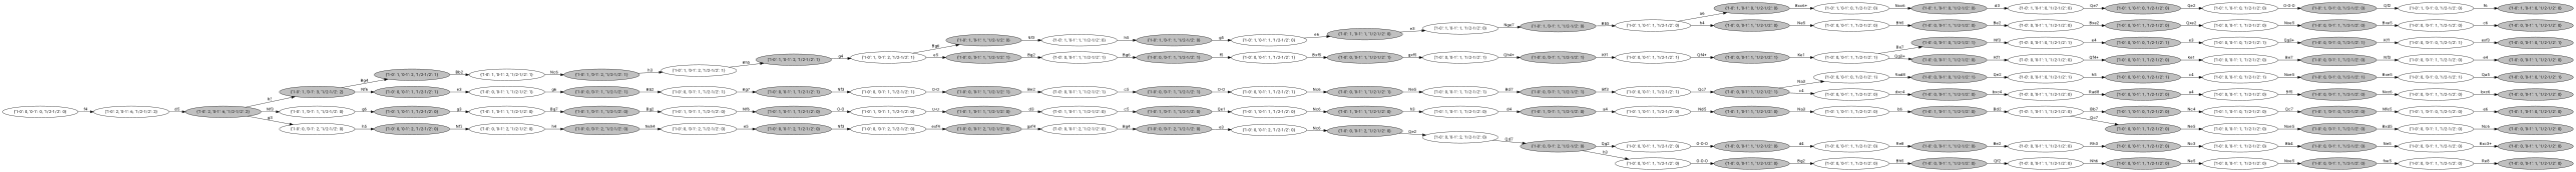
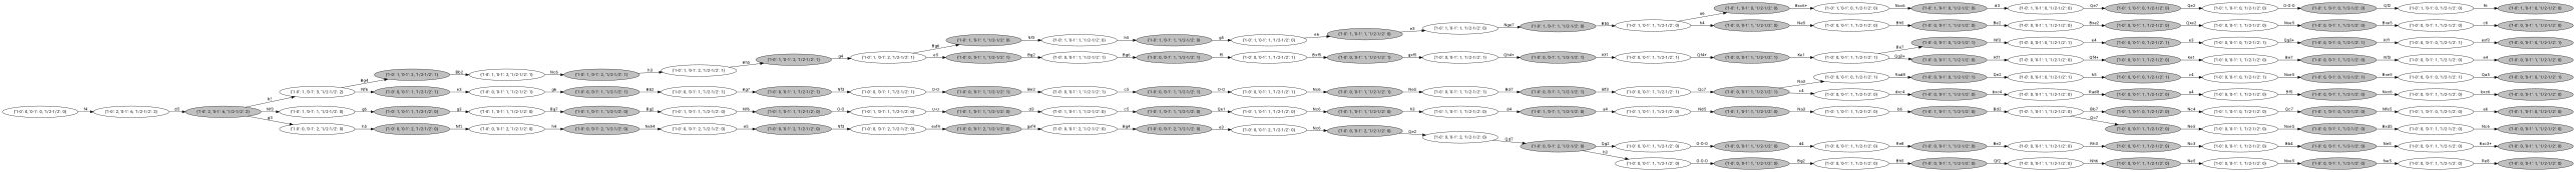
  digraph {
    rankdir=LR
    fontname=Roboto
    node [fillcolor=grey style=filled fontname=Roboto]
    edge [fontname=Roboto]
    n1 [fillcolor=white label="{'1-0': 0, '0-1': 0, '1/2-1/2': 0}"]
    n2 [fillcolor=white label="{'1-0': 2, '0-1': 6, '1/2-1/2': 2}"]
    n3 [label="{'1-0': 2, '0-1': 6, '1/2-1/2': 2}"]
-   n4 [label="{'1-0': 1, '0-1': 3, '1/2-1/2': 2}"]
+   n4 [fillcolor=white label="{'1-0': 1, '0-1': 3, '1/2-1/2': 2}"]
    n5 [fillcolor=white label="{'1-0': 1, '0-1': 1, '1/2-1/2': 0}"]
    n6 [fillcolor=white label="{'1-0': 0, '0-1': 2, '1/2-1/2': 0}"]
    n7 [label="{'1-0': 1, '0-1': 2, '1/2-1/2': 1}"]
    n8 [label="{'1-0': 0, '0-1': 1, '1/2-1/2': 1}"]
    n9 [fillcolor=white label="{'1-0': 1, '0-1': 2, '1/2-1/2': 1}"]
    n10 [label="{'1-0': 1, '0-1': 2, '1/2-1/2': 1}"]
    n11 [fillcolor=white label="{'1-0': 1, '0-1': 2, '1/2-1/2': 1}"]
    n12 [label="{'1-0': 1, '0-1': 2, '1/2-1/2': 1}"]
    n13 [fillcolor=white label="{'1-0': 1, '0-1': 2, '1/2-1/2': 1}"]
    n14 [label="{'1-0': 1, '0-1': 1, '1/2-1/2': 0}"]
    n15 [label="{'1-0': 0, '0-1': 1, '1/2-1/2': 1}"]
    n16 [fillcolor=white label="{'1-0': 1, '0-1': 1, '1/2-1/2': 0}"]
    n17 [label="{'1-0': 1, '0-1': 1, '1/2-1/2': 0}"]
    n18 [fillcolor=white label="{'1-0': 1, '0-1': 1, '1/2-1/2': 0}"]
    n19 [label="{'1-0': 1, '0-1': 1, '1/2-1/2': 0}"]
    n20 [fillcolor=white label="{'1-0': 1, '0-1': 1, '1/2-1/2': 0}"]
    n21 [label="{'1-0': 1, '0-1': 1, '1/2-1/2': 0}"]
    n22 [fillcolor=white label="{'1-0': 1, '0-1': 1, '1/2-1/2': 0}"]
    n23 [label="{'1-0': 1, '0-1': 0, '1/2-1/2': 0}"]
    n24 [label="{'1-0': 0, '0-1': 1, '1/2-1/2': 0}"]
    n25 [fillcolor=white label="{'1-0': 1, '0-1': 0, '1/2-1/2': 0}"]
    n26 [label="{'1-0': 1, '0-1': 0, '1/2-1/2': 0}"]
    n27 [fillcolor=white label="{'1-0': 1, '0-1': 0, '1/2-1/2': 0}"]
    n28 [label="{'1-0': 1, '0-1': 0, '1/2-1/2': 0}"]
    n29 [fillcolor=white label="{'1-0': 1, '0-1': 0, '1/2-1/2': 0}"]
    n30 [label="{'1-0': 1, '0-1': 0, '1/2-1/2': 0}"]
    n31 [fillcolor=white label="{'1-0': 1, '0-1': 0, '1/2-1/2': 0}"]
    n32 [label="{'1-0': 1, '0-1': 0, '1/2-1/2': 0}"]
    n33 [fillcolor=white label="{'1-0': 0, '0-1': 1, '1/2-1/2': 0}"]
    n34 [label="{'1-0': 0, '0-1': 1, '1/2-1/2': 0}"]
    n35 [fillcolor=white label="{'1-0': 0, '0-1': 1, '1/2-1/2': 0}"]
    n36 [label="{'1-0': 0, '0-1': 1, '1/2-1/2': 0}"]
    n37 [fillcolor=white label="{'1-0': 0, '0-1': 1, '1/2-1/2': 0}"]
    n38 [label="{'1-0': 0, '0-1': 1, '1/2-1/2': 0}"]
    n39 [fillcolor=white label="{'1-0': 0, '0-1': 1, '1/2-1/2': 0}"]
    n40 [label="{'1-0': 0, '0-1': 1, '1/2-1/2': 0}"]
    n41 [fillcolor=white label="{'1-0': 0, '0-1': 1, '1/2-1/2': 1}"]
    n42 [label="{'1-0': 0, '0-1': 1, '1/2-1/2': 1}"]
    n43 [fillcolor=white label="{'1-0': 0, '0-1': 1, '1/2-1/2': 1}"]
    n44 [label="{'1-0': 0, '0-1': 1, '1/2-1/2': 1}"]
    n45 [fillcolor=white label="{'1-0': 0, '0-1': 1, '1/2-1/2': 1}"]
    n46 [label="{'1-0': 0, '0-1': 1, '1/2-1/2': 1}"]
    n47 [fillcolor=white label="{'1-0': 0, '0-1': 1, '1/2-1/2': 1}"]
    n48 [label="{'1-0': 0, '0-1': 1, '1/2-1/2': 1}"]
    n49 [fillcolor=white label="{'1-0': 0, '0-1': 1, '1/2-1/2': 1}"]
    n50 [label="{'1-0': 0, '0-1': 0, '1/2-1/2': 1}"]
    n51 [label="{'1-0': 0, '0-1': 1, '1/2-1/2': 0}"]
    n52 [fillcolor=white label="{'1-0': 0, '0-1': 0, '1/2-1/2': 1}"]
    n53 [label="{'1-0': 0, '0-1': 0, '1/2-1/2': 1}"]
    n54 [fillcolor=white label="{'1-0': 0, '0-1': 0, '1/2-1/2': 1}"]
    n55 [label="{'1-0': 0, '0-1': 0, '1/2-1/2': 1}"]
    n56 [fillcolor=white label="{'1-0': 0, '0-1': 0, '1/2-1/2': 1}"]
    n57 [label="{'1-0': 0, '0-1': 0, '1/2-1/2': 1}"]
    n58 [fillcolor=white label="{'1-0': 0, '0-1': 1, '1/2-1/2': 0}"]
    n59 [label="{'1-0': 0, '0-1': 1, '1/2-1/2': 0}"]
    n60 [fillcolor=white label="{'1-0': 0, '0-1': 1, '1/2-1/2': 0}"]
    n61 [label="{'1-0': 0, '0-1': 1, '1/2-1/2': 0}"]
    n62 [fillcolor=white label="{'1-0': 0, '0-1': 1, '1/2-1/2': 0}"]
    n63 [label="{'1-0': 0, '0-1': 1, '1/2-1/2': 0}"]
    n64 [fillcolor=white label="{'1-0': 0, '0-1': 1, '1/2-1/2': 1}"]
    n65 [label="{'1-0': 0, '0-1': 1, '1/2-1/2': 1}"]
    n66 [fillcolor=white label="{'1-0': 0, '0-1': 1, '1/2-1/2': 1}"]
    n67 [label="{'1-0': 0, '0-1': 1, '1/2-1/2': 1}"]
    n68 [fillcolor=white label="{'1-0': 0, '0-1': 1, '1/2-1/2': 1}"]
    n69 [label="{'1-0': 0, '0-1': 1, '1/2-1/2': 1}"]
    n70 [fillcolor=white label="{'1-0': 0, '0-1': 1, '1/2-1/2': 1}"]
    n71 [label="{'1-0': 0, '0-1': 1, '1/2-1/2': 1}"]
    n72 [fillcolor=white label="{'1-0': 0, '0-1': 1, '1/2-1/2': 1}"]
    n73 [label="{'1-0': 0, '0-1': 1, '1/2-1/2': 1}"]
    n74 [fillcolor=white label="{'1-0': 0, '0-1': 1, '1/2-1/2': 1}"]
    n75 [label="{'1-0': 0, '0-1': 1, '1/2-1/2': 1}"]
    n76 [fillcolor=white label="{'1-0': 0, '0-1': 1, '1/2-1/2': 1}"]
    n77 [label="{'1-0': 0, '0-1': 1, '1/2-1/2': 1}"]
    n78 [fillcolor=white label="{'1-0': 0, '0-1': 0, '1/2-1/2': 1}"]
    n79 [fillcolor=white label="{'1-0': 0, '0-1': 1, '1/2-1/2': 0}"]
    n80 [label="{'1-0': 0, '0-1': 0, '1/2-1/2': 1}"]
    n81 [fillcolor=white label="{'1-0': 0, '0-1': 0, '1/2-1/2': 1}"]
    n82 [label="{'1-0': 0, '0-1': 0, '1/2-1/2': 1}"]
    n83 [fillcolor=white label="{'1-0': 0, '0-1': 0, '1/2-1/2': 1}"]
    n84 [label="{'1-0': 0, '0-1': 0, '1/2-1/2': 1}"]
    n85 [fillcolor=white label="{'1-0': 0, '0-1': 0, '1/2-1/2': 1}"]
    n86 [label="{'1-0': 0, '0-1': 0, '1/2-1/2': 1}"]
    n87 [label="{'1-0': 0, '0-1': 1, '1/2-1/2': 0}"]
    n88 [fillcolor=white label="{'1-0': 0, '0-1': 1, '1/2-1/2': 0}"]
    n89 [label="{'1-0': 0, '0-1': 1, '1/2-1/2': 0}"]
    n90 [fillcolor=white label="{'1-0': 0, '0-1': 1, '1/2-1/2': 0}"]
    n91 [label="{'1-0': 0, '0-1': 1, '1/2-1/2': 0}"]
    n92 [fillcolor=white label="{'1-0': 0, '0-1': 1, '1/2-1/2': 0}"]
    n93 [label="{'1-0': 0, '0-1': 1, '1/2-1/2': 0}"]
    n94 [label="{'1-0': 1, '0-1': 1, '1/2-1/2': 0}"]
    n95 [fillcolor=white label="{'1-0': 1, '0-1': 1, '1/2-1/2': 0}"]
    n96 [label="{'1-0': 1, '0-1': 1, '1/2-1/2': 0}"]
    n97 [fillcolor=white label="{'1-0': 1, '0-1': 1, '1/2-1/2': 0}"]
    n98 [label="{'1-0': 1, '0-1': 1, '1/2-1/2': 0}"]
    n99 [fillcolor=white label="{'1-0': 1, '0-1': 1, '1/2-1/2': 0}"]
    n100 [label="{'1-0': 1, '0-1': 1, '1/2-1/2': 0}"]
    n101 [fillcolor=white label="{'1-0': 1, '0-1': 1, '1/2-1/2': 0}"]
    n102 [label="{'1-0': 1, '0-1': 1, '1/2-1/2': 0}"]
    n103 [fillcolor=white label="{'1-0': 1, '0-1': 1, '1/2-1/2': 0}"]
    n104 [label="{'1-0': 1, '0-1': 1, '1/2-1/2': 0}"]
    n105 [fillcolor=white label="{'1-0': 1, '0-1': 1, '1/2-1/2': 0}"]
    n106 [label="{'1-0': 1, '0-1': 1, '1/2-1/2': 0}"]
    n107 [fillcolor=white label="{'1-0': 1, '0-1': 1, '1/2-1/2': 0}"]
    n108 [label="{'1-0': 1, '0-1': 1, '1/2-1/2': 0}"]
    n109 [fillcolor=white label="{'1-0': 1, '0-1': 1, '1/2-1/2': 0}"]
    n110 [label="{'1-0': 1, '0-1': 1, '1/2-1/2': 0}"]
    n111 [fillcolor=white label="{'1-0': 1, '0-1': 1, '1/2-1/2': 0}"]
    n112 [label="{'1-0': 1, '0-1': 0, '1/2-1/2': 0}"]
    n113 [label="{'1-0': 0, '0-1': 1, '1/2-1/2': 0}"]
    n114 [fillcolor=white label="{'1-0': 1, '0-1': 0, '1/2-1/2': 0}"]
    n115 [label="{'1-0': 1, '0-1': 0, '1/2-1/2': 0}"]
    n116 [fillcolor=white label="{'1-0': 1, '0-1': 0, '1/2-1/2': 0}"]
    n117 [label="{'1-0': 1, '0-1': 0, '1/2-1/2': 0}"]
    n118 [fillcolor=white label="{'1-0': 0, '0-1': 1, '1/2-1/2': 0}"]
    n119 [label="{'1-0': 0, '0-1': 1, '1/2-1/2': 0}"]
    n120 [fillcolor=white label="{'1-0': 0, '0-1': 1, '1/2-1/2': 0}"]
    n121 [label="{'1-0': 0, '0-1': 1, '1/2-1/2': 0}"]
    n122 [label="{'1-0': 0, '0-1': 2, '1/2-1/2': 0}"]
    n123 [fillcolor=white label="{'1-0': 0, '0-1': 2, '1/2-1/2': 0}"]
    n124 [label="{'1-0': 0, '0-1': 2, '1/2-1/2': 0}"]
    n125 [fillcolor=white label="{'1-0': 0, '0-1': 2, '1/2-1/2': 0}"]
    n126 [label="{'1-0': 0, '0-1': 2, '1/2-1/2': 0}"]
    n127 [fillcolor=white label="{'1-0': 0, '0-1': 2, '1/2-1/2': 0}"]
    n128 [label="{'1-0': 0, '0-1': 2, '1/2-1/2': 0}"]
    n129 [fillcolor=white label="{'1-0': 0, '0-1': 2, '1/2-1/2': 0}"]
    n130 [label="{'1-0': 0, '0-1': 2, '1/2-1/2': 0}"]
    n131 [fillcolor=white label="{'1-0': 0, '0-1': 2, '1/2-1/2': 0}"]
    n132 [label="{'1-0': 0, '0-1': 2, '1/2-1/2': 0}"]
    n133 [fillcolor=white label="{'1-0': 0, '0-1': 2, '1/2-1/2': 0}"]
    n134 [label="{'1-0': 0, '0-1': 2, '1/2-1/2': 0}"]
    n135 [fillcolor=white label="{'1-0': 0, '0-1': 1, '1/2-1/2': 0}"]
    n136 [fillcolor=white label="{'1-0': 0, '0-1': 1, '1/2-1/2': 0}"]
    n137 [label="{'1-0': 0, '0-1': 1, '1/2-1/2': 0}"]
    n138 [fillcolor=white label="{'1-0': 0, '0-1': 1, '1/2-1/2': 0}"]
    n139 [label="{'1-0': 0, '0-1': 1, '1/2-1/2': 0}"]
    n140 [fillcolor=white label="{'1-0': 0, '0-1': 1, '1/2-1/2': 0}"]
    n141 [label="{'1-0': 0, '0-1': 1, '1/2-1/2': 0}"]
    n142 [fillcolor=white label="{'1-0': 0, '0-1': 1, '1/2-1/2': 0}"]
    n143 [label="{'1-0': 0, '0-1': 1, '1/2-1/2': 0}"]
    n144 [fillcolor=white label="{'1-0': 0, '0-1': 1, '1/2-1/2': 0}"]
    n145 [label="{'1-0': 0, '0-1': 1, '1/2-1/2': 0}"]
    n146 [label="{'1-0': 0, '0-1': 1, '1/2-1/2': 0}"]
    n147 [fillcolor=white label="{'1-0': 0, '0-1': 1, '1/2-1/2': 0}"]
    n148 [label="{'1-0': 0, '0-1': 1, '1/2-1/2': 0}"]
    n149 [fillcolor=white label="{'1-0': 0, '0-1': 1, '1/2-1/2': 0}"]
    n150 [label="{'1-0': 0, '0-1': 1, '1/2-1/2': 0}"]
    n151 [fillcolor=white label="{'1-0': 0, '0-1': 1, '1/2-1/2': 0}"]
    n152 [label="{'1-0': 0, '0-1': 1, '1/2-1/2': 0}"]
    n153 [fillcolor=white label="{'1-0': 0, '0-1': 1, '1/2-1/2': 0}"]
    n154 [label="{'1-0': 0, '0-1': 1, '1/2-1/2': 0}"]
    n1 -> n2 [label=f4]
    n2 -> n3 [label=d5]
    n3 -> n4 [label=b3]
    n3 -> n5 [label=Nf3]
    n3 -> n6 [label=g3]
    n4 -> n7 [label=Bg4]
    n4 -> n8 [label=Nf6]
    n5 -> n94 [label=g6]
    n6 -> n122 [label=h5]
    n7 -> n9 [label=Bb2]
    n8 -> n64 [label=e3]
    n9 -> n10 [label=Nc6]
    n10 -> n11 [label=h3]
    n11 -> n12 [label=Bh5]
    n12 -> n13 [label=g4]
    n13 -> n14 [label=Bg6]
    n13 -> n15 [label=e5]
    n14 -> n16 [label=Nf3]
    n15 -> n41 [label=Bg2]
    n16 -> n17 [label=h5]
    n17 -> n18 [label=g5]
    n18 -> n19 [label=e6]
    n19 -> n20 [label=e3]
    n20 -> n21 [label=Nge7]
    n21 -> n22 [label=Bb5]
    n22 -> n23 [label=a6]
    n22 -> n24 [label=h4]
    n23 -> n25 [label="Bxc6+"]
    n24 -> n33 [label=Ne5]
    n25 -> n26 [label=Nxc6]
    n26 -> n27 [label=d3]
    n27 -> n28 [label=Qe7]
    n28 -> n29 [label=Qe2]
    n29 -> n30 [label="O-O-O"]
    n30 -> n31 [label=Qf2]
    n31 -> n32 [label=f6]
    n33 -> n34 [label=Bh5]
    n34 -> n35 [label=Be2]
    n35 -> n36 [label=Bxe2]
    n36 -> n37 [label=Qxe2]
    n37 -> n38 [label=Nxe5]
    n38 -> n39 [label=Bxe5]
    n39 -> n40 [label=c6]
    n41 -> n42 [label=Bg6]
    n42 -> n43 [label=f5]
    n43 -> n44 [label=Bxf5]
    n44 -> n45 [label=gxf5]
    n45 -> n46 [label="Qh4+"]
    n46 -> n47 [label=Kf1]
    n47 -> n48 [label="Qf4+"]
    n48 -> n49 [label=Ke1]
    n49 -> n50 [label=Be7]
    n49 -> n51 [label="Qg3+"]
    n50 -> n52 [label=Nf3]
    n51 -> n58 [label=Kf1]
    n52 -> n53 [label=e4]
    n53 -> n54 [label=e3]
    n54 -> n55 [label="Qg3+"]
    n55 -> n56 [label=Kf1]
    n56 -> n57 [label=exf3]
    n58 -> n59 [label="Qf4+"]
    n59 -> n60 [label=Ke1]
    n60 -> n61 [label=Be7]
    n61 -> n62 [label=Nf3]
    n62 -> n63 [label=e4]
    n64 -> n65 [label=g6]
    n65 -> n66 [label=Bb2]
    n66 -> n67 [label=Bg7]
    n67 -> n68 [label=Nf3]
    n68 -> n69 [label="O-O"]
    n69 -> n70 [label=Be2]
    n70 -> n71 [label=c5]
    n71 -> n72 [label="O-O"]
    n72 -> n73 [label=Nc6]
    n73 -> n74 [label=Ne5]
    n74 -> n75 [label=Bd7]
    n75 -> n76 [label=Bf3]
    n76 -> n77 [label=Qc7]
    n77 -> n78 [label=Na3]
    n77 -> n79 [label=c4]
    n78 -> n80 [label=Rad8]
    n79 -> n87 [label=dxc4]
    n80 -> n81 [label=Qe2]
    n81 -> n82 [label=h5]
    n82 -> n83 [label=c4]
    n83 -> n84 [label=Nxe5]
    n84 -> n85 [label=Bxe5]
    n85 -> n86 [label=Qa5]
    n87 -> n88 [label=bxc4]
    n88 -> n89 [label=Rad8]
    n89 -> n90 [label=a4]
    n90 -> n91 [label=Bf5]
    n91 -> n92 [label=Nxc6]
    n92 -> n93 [label=bxc6]
    n94 -> n95 [label=g3]
    n95 -> n96 [label=Bg7]
    n96 -> n97 [label=Bg2]
    n97 -> n98 [label=Nf6]
    n98 -> n99 [label="O-O"]
    n99 -> n100 [label="O-O"]
    n100 -> n101 [label=d3]
    n101 -> n102 [label=c5]
    n102 -> n103 [label=Qe1]
    n103 -> n104 [label=Nc6]
    n104 -> n105 [label=h3]
    n105 -> n106 [label=d4]
    n106 -> n107 [label=a4]
    n107 -> n108 [label=Nd5]
    n108 -> n109 [label=Na3]
    n109 -> n110 [label=b6]
    n110 -> n111 [label=Bd2]
    n111 -> n112 [label=Bb7]
    n111 -> n113 [label=Qc7]
    n112 -> n114 [label=Nc4]
    n113 -> n118 [label=Ne5]
    n114 -> n115 [label=Qc7]
    n115 -> n116 [label=Nfe5]
    n116 -> n117 [label=e6]
    n118 -> n119 [label=Nxe5]
    n119 -> n120 [label=Bxd5]
    n120 -> n121 [label=Nc6]
    n122 -> n123 [label=Nf3]
    n123 -> n124 [label=h4]
    n124 -> n125 [label=Nxh4]
    n125 -> n126 [label=e5]
    n126 -> n127 [label=Nf3]
    n127 -> n128 [label=exf4]
    n128 -> n129 [label=gxf4]
    n129 -> n130 [label=Bg4]
    n130 -> n131 [label=e3]
    n131 -> n132 [label=Nc6]
    n132 -> n133 [label=Qe2]
    n133 -> n134 [label=Qd7]
    n134 -> n135 [label=Qg2]
    n134 -> n136 [label=h3]
    n135 -> n137 [label="O-O-O"]
    n136 -> n146 [label="O-O-O"]
    n137 -> n138 [label=d4]
    n138 -> n139 [label=Re8]
    n139 -> n140 [label=Be2]
    n140 -> n141 [label=Rh3]
    n141 -> n142 [label=Nc3]
    n142 -> n143 [label=Bb4]
    n143 -> n144 [label=Ne5]
    n144 -> n145 [label="Bxc3+"]
    n146 -> n147 [label=Bg2]
    n147 -> n148 [label=Bh5]
    n148 -> n149 [label=Qf2]
    n149 -> n150 [label=Nh6]
    n150 -> n151 [label=Ne5]
    n151 -> n152 [label=Nxe5]
    n152 -> n153 [label=fxe5]
    n153 -> n154 [label=Re8]
  }
